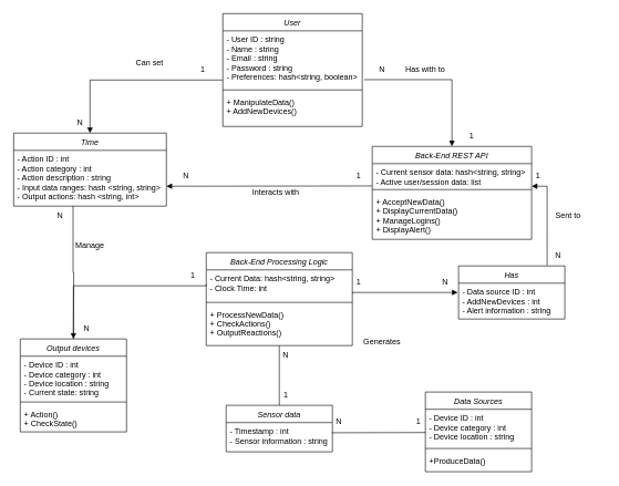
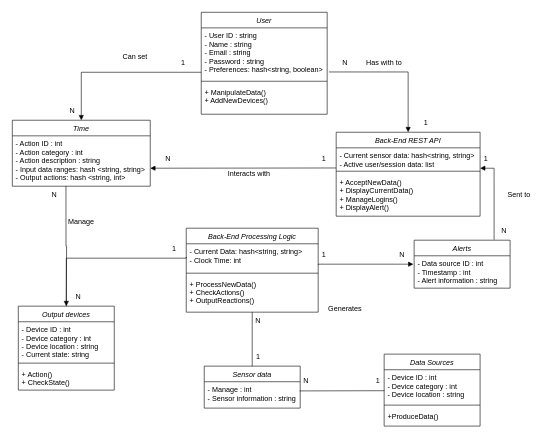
  <mxCell id="0" />
  <mxCell id="1" parent="0" />
  <mxCell id="2" value="User" style="swimlane;fontStyle=2;align=center;verticalAlign=top;childLayout=stackLayout;horizontal=1;startSize=26;horizontalStack=0;resizeParent=1;resizeLast=0;collapsible=1;marginBottom=0;rounded=0;shadow=0;strokeWidth=1;" parent="1" vertex="1"><mxGeometry x="335" y="20" width="210" height="170" as="geometry"><mxRectangle x="230" y="140" width="160" height="26" as="alternateBounds" /></mxGeometry></mxCell>
  <mxCell id="3" value="- User ID : string&#10;- Name : string&#10;- Email : string&#10;- Password : string&#10;- Preferences: hash&lt;string, boolean&gt;&#10;" style="text;align=left;verticalAlign=top;spacingLeft=4;spacingRight=4;overflow=hidden;rotatable=0;points=[[0,0.5],[1,0.5]];portConstraint=eastwest;" parent="2" vertex="1"><mxGeometry y="26" width="210" height="84" as="geometry" /></mxCell>
  <mxCell id="4" value="" style="line;html=1;strokeWidth=1;align=left;verticalAlign=middle;spacingTop=-1;spacingLeft=3;spacingRight=3;rotatable=0;labelPosition=right;points=[];portConstraint=eastwest;" parent="2" vertex="1"><mxGeometry y="110" width="210" height="10" as="geometry" /></mxCell>
  <mxCell id="5" value="+ ManipulateData()&#10;+ AddNewDevices()&#10;" style="text;align=left;verticalAlign=top;spacingLeft=4;spacingRight=4;overflow=hidden;rotatable=0;points=[[0,0.5],[1,0.5]];portConstraint=eastwest;" vertex="1" parent="2"><mxGeometry y="120" width="210" height="40" as="geometry" /></mxCell>
  <mxCell id="6" value="Time" style="swimlane;fontStyle=2;align=center;verticalAlign=top;childLayout=stackLayout;horizontal=1;startSize=26;horizontalStack=0;resizeParent=1;resizeLast=0;collapsible=1;marginBottom=0;rounded=0;shadow=0;strokeWidth=1;" parent="1" vertex="1"><mxGeometry x="20" y="200" width="230" height="110" as="geometry"><mxRectangle x="230" y="140" width="160" height="26" as="alternateBounds" /></mxGeometry></mxCell>
  <mxCell id="7" value="- Action ID : int&#10;- Action category : int&#10;- Action description : string&#10;- Input data ranges: hash &lt;string, string&gt;&#10;- Output actions: hash &lt;string, int&gt;" style="text;align=left;verticalAlign=top;spacingLeft=4;spacingRight=4;overflow=hidden;rotatable=0;points=[[0,0.5],[1,0.5]];portConstraint=eastwest;" parent="6" vertex="1"><mxGeometry y="26" width="230" height="84" as="geometry" /></mxCell>
  <mxCell id="8" value="Sensor data" style="swimlane;fontStyle=2;align=center;verticalAlign=top;childLayout=stackLayout;horizontal=1;startSize=26;horizontalStack=0;resizeParent=1;resizeLast=0;collapsible=1;marginBottom=0;rounded=0;shadow=0;strokeWidth=1;" parent="1" vertex="1"><mxGeometry x="340" y="610" width="160" height="70" as="geometry"><mxRectangle x="230" y="140" width="160" height="26" as="alternateBounds" /></mxGeometry></mxCell>
- <mxCell id="9" value="- Timestamp : int&#10;- Sensor information : string" style="text;align=left;verticalAlign=top;spacingLeft=4;spacingRight=4;overflow=hidden;rotatable=0;points=[[0,0.5],[1,0.5]];portConstraint=eastwest;" parent="8" vertex="1"><mxGeometry y="26" width="160" height="34" as="geometry" /></mxCell>
+ <mxCell id="9" value="- Manage : int&#10;- Sensor information : string" style="text;align=left;verticalAlign=top;spacingLeft=4;spacingRight=4;overflow=hidden;rotatable=0;points=[[0,0.5],[1,0.5]];portConstraint=eastwest;" parent="8" vertex="1"><mxGeometry y="26" width="160" height="34" as="geometry" /></mxCell>
  <mxCell id="10" value="" style="endArrow=none;html=1;rounded=0;entryX=0.317;entryY=1.044;entryDx=0;entryDy=0;entryPerimeter=0;exitX=0.002;exitY=0.648;exitDx=0;exitDy=0;exitPerimeter=0;" parent="1" target="12" edge="1" source="32"><mxGeometry width="50" height="50" relative="1" as="geometry"><mxPoint x="420" y="770" as="sourcePoint" /><mxPoint x="470" y="720" as="targetPoint" /></mxGeometry></mxCell>
  <mxCell id="11" value="1" style="text;html=1;strokeColor=none;fillColor=none;align=center;verticalAlign=middle;whiteSpace=wrap;rounded=0;" parent="1" vertex="1"><mxGeometry x="600" y="620" width="60" height="30" as="geometry" /></mxCell>
  <mxCell id="12" value="N" style="text;html=1;strokeColor=none;fillColor=none;align=center;verticalAlign=middle;whiteSpace=wrap;rounded=0;" parent="1" vertex="1"><mxGeometry x="480" y="620" width="60" height="30" as="geometry" /></mxCell>
- <mxCell id="13" value="Has" style="swimlane;fontStyle=2;align=center;verticalAlign=top;childLayout=stackLayout;horizontal=1;startSize=26;horizontalStack=0;resizeParent=1;resizeLast=0;collapsible=1;marginBottom=0;rounded=0;shadow=0;strokeWidth=1;" parent="1" vertex="1"><mxGeometry x="690" y="400" width="160" height="80" as="geometry"><mxRectangle x="230" y="140" width="160" height="26" as="alternateBounds" /></mxGeometry></mxCell>
- <mxCell id="14" value="- Data source ID : int&#10;- AddNewDevices : int&#10;- Alert information : string" style="text;align=left;verticalAlign=top;spacingLeft=4;spacingRight=4;overflow=hidden;rotatable=0;points=[[0,0.5],[1,0.5]];portConstraint=eastwest;" parent="13" vertex="1"><mxGeometry y="26" width="160" height="54" as="geometry" /></mxCell>
+ <mxCell id="13" value="Alerts" style="swimlane;fontStyle=2;align=center;verticalAlign=top;childLayout=stackLayout;horizontal=1;startSize=26;horizontalStack=0;resizeParent=1;resizeLast=0;collapsible=1;marginBottom=0;rounded=0;shadow=0;strokeWidth=1;" parent="1" vertex="1"><mxGeometry x="690" y="400" width="160" height="80" as="geometry"><mxRectangle x="230" y="140" width="160" height="26" as="alternateBounds" /></mxGeometry></mxCell>
+ <mxCell id="14" value="- Data source ID : int&#10;- Timestamp : int&#10;- Alert information : string" style="text;align=left;verticalAlign=top;spacingLeft=4;spacingRight=4;overflow=hidden;rotatable=0;points=[[0,0.5],[1,0.5]];portConstraint=eastwest;" parent="13" vertex="1"><mxGeometry y="26" width="160" height="54" as="geometry" /></mxCell>
  <mxCell id="15" value="" style="endArrow=block;endFill=1;html=1;edgeStyle=orthogonalEdgeStyle;align=left;verticalAlign=top;rounded=0;entryX=0.5;entryY=0;entryDx=0;entryDy=0;exitX=1.014;exitY=0.875;exitDx=0;exitDy=0;exitPerimeter=0;" parent="1" target="46" edge="1" source="3"><mxGeometry x="-1" relative="1" as="geometry"><mxPoint x="440" y="280" as="sourcePoint" /><mxPoint x="680" y="260" as="targetPoint" /></mxGeometry></mxCell>
  <mxCell id="16" value="Has with to" style="text;html=1;strokeColor=none;fillColor=none;align=center;verticalAlign=middle;whiteSpace=wrap;rounded=0;" parent="1" vertex="1"><mxGeometry x="600" y="90" width="80" height="30" as="geometry" /></mxCell>
  <mxCell id="17" value="" style="endArrow=block;endFill=1;html=1;edgeStyle=orthogonalEdgeStyle;align=left;verticalAlign=top;rounded=0;entryX=0.5;entryY=0;entryDx=0;entryDy=0;exitX=1;exitY=1;exitDx=0;exitDy=0;" parent="1" target="6" edge="1" source="19"><mxGeometry x="-1" relative="1" as="geometry"><mxPoint x="570" y="120" as="sourcePoint" /><mxPoint x="758.08" y="119.612" as="targetPoint" /><Array as="points"><mxPoint x="135" y="120" /></Array></mxGeometry></mxCell>
  <mxCell id="18" value="Can set" style="text;html=1;strokeColor=none;fillColor=none;align=center;verticalAlign=middle;whiteSpace=wrap;rounded=0;" parent="1" vertex="1"><mxGeometry x="195" y="80" width="60" height="30" as="geometry" /></mxCell>
  <mxCell id="19" value="1" style="text;html=1;strokeColor=none;fillColor=none;align=center;verticalAlign=middle;whiteSpace=wrap;rounded=0;" parent="1" vertex="1"><mxGeometry x="275" y="90" width="60" height="30" as="geometry" /></mxCell>
  <mxCell id="20" value="N" style="text;html=1;strokeColor=none;fillColor=none;align=center;verticalAlign=middle;whiteSpace=wrap;rounded=0;" parent="1" vertex="1"><mxGeometry x="90" y="170" width="60" height="30" as="geometry" /></mxCell>
  <mxCell id="21" value="N" style="text;html=1;strokeColor=none;fillColor=none;align=center;verticalAlign=middle;whiteSpace=wrap;rounded=0;" parent="1" vertex="1"><mxGeometry x="545" y="90" width="60" height="30" as="geometry" /></mxCell>
  <mxCell id="22" value="1" style="text;html=1;strokeColor=none;fillColor=none;align=center;verticalAlign=middle;whiteSpace=wrap;rounded=0;" parent="1" vertex="1"><mxGeometry x="680" y="190" width="60" height="30" as="geometry" /></mxCell>
  <mxCell id="23" value="Output devices" style="swimlane;fontStyle=2;align=center;verticalAlign=top;childLayout=stackLayout;horizontal=1;startSize=26;horizontalStack=0;resizeParent=1;resizeLast=0;collapsible=1;marginBottom=0;rounded=0;shadow=0;strokeWidth=1;" parent="1" vertex="1"><mxGeometry x="30" y="510" width="160" height="140" as="geometry"><mxRectangle x="230" y="140" width="160" height="26" as="alternateBounds" /></mxGeometry></mxCell>
  <mxCell id="24" value="- Device ID : int&#10;- Device category : int&#10;- Device location : string&#10;- Current state: string&#10;" style="text;align=left;verticalAlign=top;spacingLeft=4;spacingRight=4;overflow=hidden;rotatable=0;points=[[0,0.5],[1,0.5]];portConstraint=eastwest;" parent="23" vertex="1"><mxGeometry y="26" width="160" height="64" as="geometry" /></mxCell>
  <mxCell id="25" value="" style="line;html=1;strokeWidth=1;align=left;verticalAlign=middle;spacingTop=-1;spacingLeft=3;spacingRight=3;rotatable=0;labelPosition=right;points=[];portConstraint=eastwest;" parent="23" vertex="1"><mxGeometry y="90" width="160" height="10" as="geometry" /></mxCell>
  <mxCell id="26" value="+ Action()&#10;+ CheckState()&#10;" style="text;align=left;verticalAlign=top;spacingLeft=4;spacingRight=4;overflow=hidden;rotatable=0;points=[[0,0.5],[1,0.5]];portConstraint=eastwest;" vertex="1" parent="23"><mxGeometry y="100" width="160" height="40" as="geometry" /></mxCell>
  <mxCell id="27" value="" style="endArrow=block;endFill=1;html=1;edgeStyle=orthogonalEdgeStyle;align=left;verticalAlign=top;rounded=0;entryX=0.5;entryY=0;entryDx=0;entryDy=0;exitX=0;exitY=0.5;exitDx=0;exitDy=0;" parent="1" target="23" edge="1" source="36"><mxGeometry x="-1" relative="1" as="geometry"><mxPoint x="0" y="390" as="sourcePoint" /><mxPoint x="160" y="390" as="targetPoint" /><mxPoint as="offset" /><Array as="points"><mxPoint x="310" y="430" /><mxPoint x="110" y="430" /></Array></mxGeometry></mxCell>
  <mxCell id="28" value="Manage" style="text;html=1;strokeColor=none;fillColor=none;align=center;verticalAlign=middle;whiteSpace=wrap;rounded=0;" parent="1" vertex="1"><mxGeometry x="105" y="355" width="60" height="30" as="geometry" /></mxCell>
  <mxCell id="29" value="N" style="text;html=1;strokeColor=none;fillColor=none;align=center;verticalAlign=middle;whiteSpace=wrap;rounded=0;" parent="1" vertex="1"><mxGeometry x="60" y="310" width="60" height="30" as="geometry" /></mxCell>
  <mxCell id="30" value="N" style="text;html=1;strokeColor=none;fillColor=none;align=center;verticalAlign=middle;whiteSpace=wrap;rounded=0;" parent="1" vertex="1"><mxGeometry x="100" y="480" width="60" height="30" as="geometry" /></mxCell>
  <mxCell id="31" value="Data Sources" style="swimlane;fontStyle=2;align=center;verticalAlign=top;childLayout=stackLayout;horizontal=1;startSize=26;horizontalStack=0;resizeParent=1;resizeLast=0;collapsible=1;marginBottom=0;rounded=0;shadow=0;strokeWidth=1;" vertex="1" parent="1"><mxGeometry x="640" y="590" width="160" height="120" as="geometry"><mxRectangle x="230" y="140" width="160" height="26" as="alternateBounds" /></mxGeometry></mxCell>
  <mxCell id="32" value="- Device ID : int&#10;- Device category : int&#10;- Device location : string" style="text;align=left;verticalAlign=top;spacingLeft=4;spacingRight=4;overflow=hidden;rotatable=0;points=[[0,0.5],[1,0.5]];portConstraint=eastwest;" vertex="1" parent="31"><mxGeometry y="26" width="160" height="54" as="geometry" /></mxCell>
  <mxCell id="33" value="" style="line;html=1;strokeWidth=1;align=left;verticalAlign=middle;spacingTop=-1;spacingLeft=3;spacingRight=3;rotatable=0;labelPosition=right;points=[];portConstraint=eastwest;" vertex="1" parent="31"><mxGeometry y="80" width="160" height="10" as="geometry" /></mxCell>
  <mxCell id="34" value="+ProduceData()" style="text;align=left;verticalAlign=top;spacingLeft=4;spacingRight=4;overflow=hidden;rotatable=0;points=[[0,0.5],[1,0.5]];portConstraint=eastwest;" vertex="1" parent="31"><mxGeometry y="90" width="160" height="30" as="geometry" /></mxCell>
  <mxCell id="35" value="Back-End Processing Logic" style="swimlane;fontStyle=2;align=center;verticalAlign=top;childLayout=stackLayout;horizontal=1;startSize=26;horizontalStack=0;resizeParent=1;resizeLast=0;collapsible=1;marginBottom=0;rounded=0;shadow=0;strokeWidth=1;" vertex="1" parent="1"><mxGeometry x="310" y="380" width="220" height="140" as="geometry"><mxRectangle x="230" y="140" width="160" height="26" as="alternateBounds" /></mxGeometry></mxCell>
  <mxCell id="36" value="- Current Data: hash&lt;string, string&gt;&#10;- Clock Time: int" style="text;align=left;verticalAlign=top;spacingLeft=4;spacingRight=4;overflow=hidden;rotatable=0;points=[[0,0.5],[1,0.5]];portConstraint=eastwest;" vertex="1" parent="35"><mxGeometry y="26" width="220" height="44" as="geometry" /></mxCell>
  <mxCell id="37" value="" style="line;html=1;strokeWidth=1;align=left;verticalAlign=middle;spacingTop=-1;spacingLeft=3;spacingRight=3;rotatable=0;labelPosition=right;points=[];portConstraint=eastwest;" vertex="1" parent="35"><mxGeometry y="70" width="220" height="10" as="geometry" /></mxCell>
  <mxCell id="38" value="+ ProcessNewData()&#10;+ CheckActions()&#10;+ OutputReactions()&#10;" style="text;align=left;verticalAlign=top;spacingLeft=4;spacingRight=4;overflow=hidden;rotatable=0;points=[[0,0.5],[1,0.5]];portConstraint=eastwest;" vertex="1" parent="35"><mxGeometry y="80" width="220" height="50" as="geometry" /></mxCell>
  <mxCell id="39" value="" style="endArrow=block;endFill=1;html=1;edgeStyle=orthogonalEdgeStyle;align=left;verticalAlign=top;rounded=0;entryX=0.812;entryY=1;entryDx=0;entryDy=0;exitX=0.336;exitY=1.038;exitDx=0;exitDy=0;exitPerimeter=0;entryPerimeter=0;" edge="1" parent="1" source="41" target="42"><mxGeometry x="-1" relative="1" as="geometry"><mxPoint x="555" y="440" as="sourcePoint" /><mxPoint x="743.08" y="439.612" as="targetPoint" /><Array as="points"><mxPoint x="530" y="440" /></Array></mxGeometry></mxCell>
  <mxCell id="40" value="Interacts with" style="text;html=1;strokeColor=none;fillColor=none;align=center;verticalAlign=middle;whiteSpace=wrap;rounded=0;" vertex="1" parent="1"><mxGeometry x="370" y="275" width="90" height="30" as="geometry" /></mxCell>
  <mxCell id="41" value="1" style="text;html=1;strokeColor=none;fillColor=none;align=center;verticalAlign=middle;whiteSpace=wrap;rounded=0;" vertex="1" parent="1"><mxGeometry x="510" y="410" width="60" height="30" as="geometry" /></mxCell>
  <mxCell id="42" value="N" style="text;html=1;strokeColor=none;fillColor=none;align=center;verticalAlign=middle;whiteSpace=wrap;rounded=0;" vertex="1" parent="1"><mxGeometry x="640" y="410" width="60" height="30" as="geometry" /></mxCell>
  <mxCell id="43" value="" style="endArrow=none;html=1;rounded=0;entryX=0.5;entryY=1;entryDx=0;entryDy=0;" edge="1" parent="1"><mxGeometry width="50" height="50" relative="1" as="geometry"><mxPoint x="420" y="610" as="sourcePoint" /><mxPoint x="420" y="520" as="targetPoint" /></mxGeometry></mxCell>
  <mxCell id="44" value="1" style="text;html=1;strokeColor=none;fillColor=none;align=center;verticalAlign=middle;whiteSpace=wrap;rounded=0;" vertex="1" parent="1"><mxGeometry x="400" y="580" width="60" height="30" as="geometry" /></mxCell>
  <mxCell id="45" value="N" style="text;html=1;strokeColor=none;fillColor=none;align=center;verticalAlign=middle;whiteSpace=wrap;rounded=0;" vertex="1" parent="1"><mxGeometry x="400" y="520" width="60" height="30" as="geometry" /></mxCell>
  <mxCell id="46" value="Back-End REST API" style="swimlane;fontStyle=2;align=center;verticalAlign=top;childLayout=stackLayout;horizontal=1;startSize=26;horizontalStack=0;resizeParent=1;resizeLast=0;collapsible=1;marginBottom=0;rounded=0;shadow=0;strokeWidth=1;" vertex="1" parent="1"><mxGeometry x="560" y="220" width="240" height="140" as="geometry"><mxRectangle x="230" y="140" width="160" height="26" as="alternateBounds" /></mxGeometry></mxCell>
  <mxCell id="47" value="- Current sensor data: hash&lt;string, string&gt;&#10;- Active user/session data: list" style="text;align=left;verticalAlign=top;spacingLeft=4;spacingRight=4;overflow=hidden;rotatable=0;points=[[0,0.5],[1,0.5]];portConstraint=eastwest;" vertex="1" parent="46"><mxGeometry y="26" width="240" height="34" as="geometry" /></mxCell>
  <mxCell id="48" value="" style="line;html=1;strokeWidth=1;align=left;verticalAlign=middle;spacingTop=-1;spacingLeft=3;spacingRight=3;rotatable=0;labelPosition=right;points=[];portConstraint=eastwest;" vertex="1" parent="46"><mxGeometry y="60" width="240" height="10" as="geometry" /></mxCell>
  <mxCell id="49" value="+ AcceptNewData()&#10;+ DisplayCurrentData()&#10;+ ManageLogins()&#10;+ DisplayAlert()&#10;" style="text;align=left;verticalAlign=top;spacingLeft=4;spacingRight=4;overflow=hidden;rotatable=0;points=[[0,0.5],[1,0.5]];portConstraint=eastwest;" vertex="1" parent="46"><mxGeometry y="70" width="240" height="70" as="geometry" /></mxCell>
  <mxCell id="50" value="" style="endArrow=block;endFill=1;html=1;edgeStyle=orthogonalEdgeStyle;align=left;verticalAlign=top;rounded=0;entryX=-0.015;entryY=0.912;entryDx=0;entryDy=0;exitX=0.83;exitY=0.985;exitDx=0;exitDy=0;entryPerimeter=0;exitPerimeter=0;" edge="1" parent="46" source="51"><mxGeometry x="-1" relative="1" as="geometry"><mxPoint x="-100" y="60" as="sourcePoint" /><mxPoint x="-310" y="60" as="targetPoint" /><Array as="points"><mxPoint x="-4" y="60" /></Array></mxGeometry></mxCell>
  <mxCell id="51" value="1" style="text;html=1;strokeColor=none;fillColor=none;align=center;verticalAlign=middle;whiteSpace=wrap;rounded=0;" vertex="1" parent="1"><mxGeometry x="510" y="250" width="60" height="30" as="geometry" /></mxCell>
  <mxCell id="52" value="N" style="text;html=1;strokeColor=none;fillColor=none;align=center;verticalAlign=middle;whiteSpace=wrap;rounded=0;" vertex="1" parent="1"><mxGeometry x="250" y="250" width="60" height="30" as="geometry" /></mxCell>
  <mxCell id="53" value="" style="endArrow=none;endFill=0;html=1;edgeStyle=orthogonalEdgeStyle;align=left;verticalAlign=top;rounded=0;entryX=0.5;entryY=0;entryDx=0;entryDy=0;exitX=0.389;exitY=0.997;exitDx=0;exitDy=0;exitPerimeter=0;" edge="1" parent="1" source="7"><mxGeometry x="-1" relative="1" as="geometry"><mxPoint x="110" y="360" as="sourcePoint" /><mxPoint x="110" y="510" as="targetPoint" /><mxPoint as="offset" /><Array as="points" /></mxGeometry></mxCell>
  <mxCell id="54" value="1" style="text;html=1;strokeColor=none;fillColor=none;align=center;verticalAlign=middle;whiteSpace=wrap;rounded=0;" vertex="1" parent="1"><mxGeometry x="260" y="400" width="60" height="30" as="geometry" /></mxCell>
  <mxCell id="55" value="Generates" style="text;html=1;strokeColor=none;fillColor=none;align=center;verticalAlign=middle;whiteSpace=wrap;rounded=0;" vertex="1" parent="1"><mxGeometry x="545" y="500" width="60" height="30" as="geometry" /></mxCell>
  <mxCell id="56" value="" style="endArrow=block;endFill=1;html=1;edgeStyle=orthogonalEdgeStyle;align=left;verticalAlign=top;rounded=0;entryX=0.222;entryY=0.973;entryDx=0;entryDy=0;exitX=0.222;exitY=0.973;exitDx=0;exitDy=0;exitPerimeter=0;entryPerimeter=0;" edge="1" parent="1" source="58"><mxGeometry x="-1" relative="1" as="geometry"><mxPoint x="932" y="380" as="sourcePoint" /><mxPoint x="800" y="280" as="targetPoint" /><Array as="points"><mxPoint x="823" y="280" /></Array></mxGeometry></mxCell>
  <mxCell id="57" value="1" style="text;html=1;strokeColor=none;fillColor=none;align=center;verticalAlign=middle;whiteSpace=wrap;rounded=0;" vertex="1" parent="1"><mxGeometry x="780" y="250" width="60" height="30" as="geometry" /></mxCell>
  <mxCell id="58" value="N" style="text;html=1;strokeColor=none;fillColor=none;align=center;verticalAlign=middle;whiteSpace=wrap;rounded=0;" vertex="1" parent="1"><mxGeometry x="810" y="370" width="60" height="30" as="geometry" /></mxCell>
- <mxCell id="59" value="Sent to" style="text;html=1;strokeColor=none;fillColor=none;align=center;verticalAlign=middle;whiteSpace=wrap;rounded=0;" vertex="1" parent="1"><mxGeometry x="810" y="310" width="90" height="30" as="geometry" /></mxCell>
+ <mxCell id="59" value="Sent to" style="text;html=1;strokeColor=none;fillColor=none;align=center;verticalAlign=middle;whiteSpace=wrap;rounded=0;" vertex="1" parent="1"><mxGeometry x="820" y="310" width="90" height="30" as="geometry" /></mxCell>
